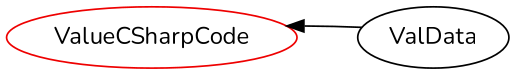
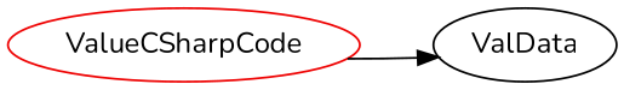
  digraph {
    rankdir=LR
    fontname=Nunito
    node [fontname=Nunito]
    n1 [color=red2 label=ValueCSharpCode shape=oval]
    ValData
-   ValData -> n1 [fontname=Nunito]
+   n1 -> ValData [fontname=Nunito]
  }
